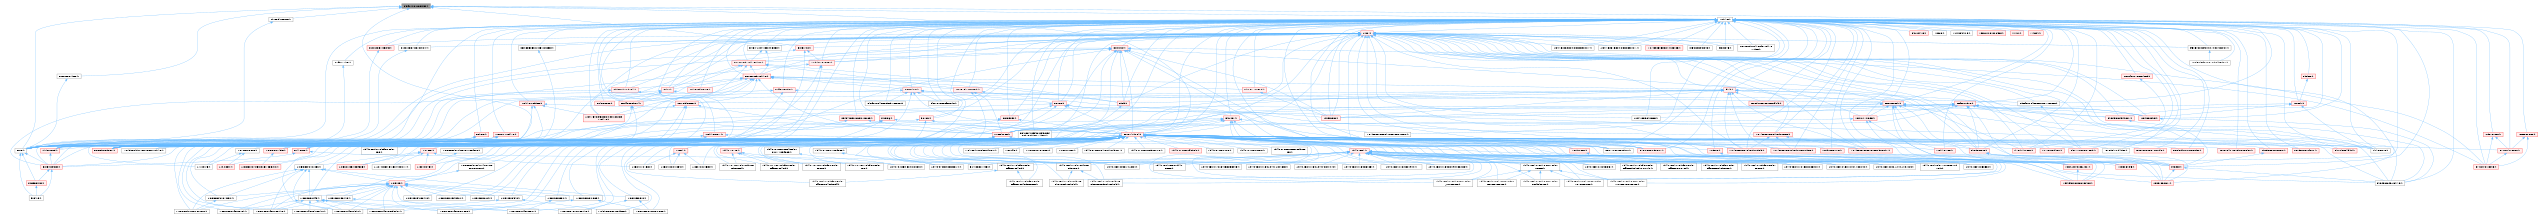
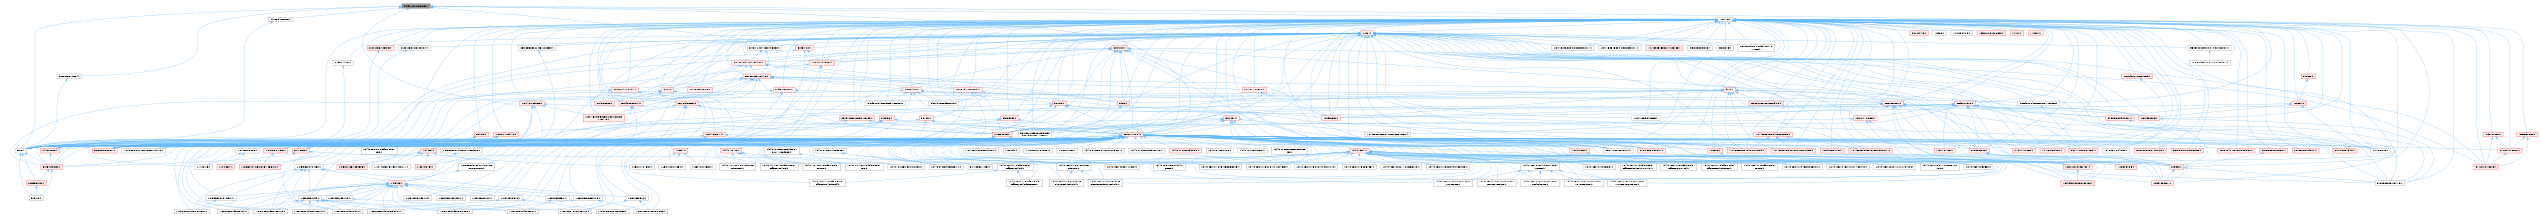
  digraph {
    node [color=grey40 fillcolor=white fontname=Helvetica fontsize=10 shape=box style=filled]
    edge [color=steelblue1 dir=back fontname=Helvetica fontsize=10 labelfontname=Helvetica labelfontsize=10 style=solid]
    n1 [color=gray40 fillcolor=grey60 fontcolor=black height=0.2 label="PlatformProperties.h" width=0.4]
    n2 [height=0.2 label="Archive.h" width=0.4]
    n3 [height=0.2 label="Core.h" width=0.4]
    n4 [color=red fillcolor="#FFF0F0" height=0.2 label="CoreSharedPCH.h" width=0.4]
    n5 [color=red fillcolor="#FFF0F0" height=0.2 label="CoreMinimal.h" width=0.4]
    n6 [height=0.2 label="IPlatformFileOpenLogWrapper.h" width=0.4]
    n7 [color=red fillcolor="#FFF0F0" height=0.2 label="CoreMisc.h" width=0.4]
    n8 [height=0.2 label="OutputDevices.h" width=0.4]
    n9 [height=0.2 label="ThreadingBase.h" width=0.4]
    n10 [height=0.2 label="ApplePlatformSymbolication.h" width=0.4]
    n11 [height=0.2 label="ArchiveLoadCompressedProxy.h" width=0.4]
    n12 [color=red fillcolor="#FFF0F0" height=0.2 label="ArchiveMD5.h" width=0.4]
    n13 [color=red fillcolor="#FFF0F0" height=0.2 label="ArchiveProxy.h" width=0.4]
    n14 [color=red fillcolor="#FFF0F0" height=0.2 label="Shader.h" width=0.4]
    n15 [height=0.2 label="ShaderCodeArchive.h" width=0.4]
    n16 [color=red fillcolor="#FFF0F0" height=0.2 label="VertexFactory.h" width=0.4]
    n17 [height=0.2 label="ArchiveSaveCompressedProxy.h" width=0.4]
    n18 [height=0.2 label="ArchiveStackTrace.h" width=0.4]
    n19 [color=red fillcolor="#FFF0F0" height=0.2 label="ArchiveUObject.h" width=0.4]
    n20 [color=red fillcolor="#FFF0F0" height=0.2 label="ArchiveUObjectFromStructured\lArchive.h" width=0.4]
    n21 [color=red fillcolor="#FFF0F0" height=0.2 label="LinkerLoad.h" width=0.4]
    n22 [height=0.2 label="LinkerSave.h" width=0.4]
    n23 [color=red fillcolor="#FFF0F0" height=0.2 label="Array.h" width=0.4]
    n24 [color=red fillcolor="#FFF0F0" height=0.2 label="AssetData.h" width=0.4]
    n25 [color=red fillcolor="#FFF0F0" height=0.2 label="AsyncLoading2.h" width=0.4]
    n26 [height=0.2 label="BinaryArchiveFormatter.h" width=0.4]
    n27 [color=red fillcolor="#FFF0F0" height=0.2 label="StructuredArchive.h" width=0.4]
    n28 [color=red fillcolor="#FFF0F0" height=0.2 label="Color.h" width=0.4]
    n29 [color=red fillcolor="#FFF0F0" height=0.2 label="ColorSpace.h" width=0.4]
    n30 [color=red fillcolor="#FFF0F0" height=0.2 label="ConfigCacheIni.h" width=0.4]
    n31 [color=red fillcolor="#FFF0F0" height=0.2 label="DateTime.h" width=0.4]
    n32 [color=red fillcolor="#FFF0F0" height=0.2 label="AttributeCurve.h" width=0.4]
    n33 [color=red fillcolor="#FFF0F0" height=0.2 label="BulkData.h" width=0.4]
    n34 [height=0.2 label="BulkDataWriter.h" width=0.4]
    n35 [color=red fillcolor="#FFF0F0" height=0.2 label="DynamicVector.h" width=0.4]
    n36 [color=red fillcolor="#FFF0F0" height=0.2 label="DynamicMesh3.h" width=0.4]
    n37 [height=0.2 label="KeyChainUtilities.h" width=0.4]
    n38 [color=red fillcolor="#FFF0F0" height=0.2 label="LatentPropertyHandle.h" width=0.4]
    n39 [color=red fillcolor="#FFF0F0" height=0.2 label="LiveLinkTypes.h" width=0.4]
    n40 [color=red fillcolor="#FFF0F0" height=0.2 label="MeshAttributeArray.h" width=0.4]
    n41 [color=red fillcolor="#FFF0F0" height=0.2 label="MeshElementContainer.h" width=0.4]
    n42 [color=red fillcolor="#FFF0F0" height=0.2 label="MeshTypes.h" width=0.4]
    n43 [color=red fillcolor="#FFF0F0" height=0.2 label="MovieSceneEvaluationField.h" width=0.4]
    n44 [color=red fillcolor="#FFF0F0" height=0.2 label="MovieSceneEvaluationTemplate.h" width=0.4]
    n45 [color=red fillcolor="#FFF0F0" height=0.2 label="MovieSceneSequenceHierarchy.h" width=0.4]
    n46 [color=red fillcolor="#FFF0F0" height=0.2 label="NodeHandle.h" width=0.4]
    n47 [color=red fillcolor="#FFF0F0" height=0.2 label="NodeID.h" width=0.4]
    n48 [color=red fillcolor="#FFF0F0" height=0.2 label="PerPlatformProperties.h" width=0.4]
    n49 [color=red fillcolor="#FFF0F0" height=0.2 label="PerQualityLevelProperties.h" width=0.4]
    n50 [color=red fillcolor="#FFF0F0" height=0.2 label="RenderTransform.h" width=0.4]
    n51 [color=red fillcolor="#FFF0F0" height=0.2 label="RigVMPropertyPath.h" width=0.4]
    n52 [height=0.2 label="SCSVImportOptions.h" width=0.4]
    n53 [color=red fillcolor="#FFF0F0" height=0.2 label="SNameComboBox.h" width=0.4]
    n54 [color=red fillcolor="#FFF0F0" height=0.2 label="ShaderCore.h" width=0.4]
    n55 [color=red fillcolor="#FFF0F0" height=0.2 label="ShaderParameters.h" width=0.4]
    n56 [color=red fillcolor="#FFF0F0" height=0.2 label="SimpleCellGrid.h" width=0.4]
    n57 [height=0.2 label="WorldPartitionActorDescArchive.h" width=0.4]
    n58 [height=0.2 label="FileManagerGeneric.h" width=0.4]
    n59 [height=0.2 label="IPlatformFileCachedWrapper.h" width=0.4]
    n60 [color=red fillcolor="#FFF0F0" height=0.2 label="Range.h" width=0.4]
    n61 [color=red fillcolor="#FFF0F0" height=0.2 label="MovieSceneEvaluationTree.h" width=0.4]
    n62 [color=red fillcolor="#FFF0F0" height=0.2 label="RangeSet.h" width=0.4]
    n63 [color=red fillcolor="#FFF0F0" height=0.2 label="Field.h" width=0.4]
    n64 [color=red fillcolor="#FFF0F0" height=0.2 label="UnrealType.h" width=0.4]
    n65 [color=red fillcolor="#FFF0F0" height=0.2 label="Guid.h" width=0.4]
    n66 [color=red fillcolor="#FFF0F0" height=0.2 label="IoDispatcher.h" width=0.4]
    n67 [color=red fillcolor="#FFF0F0" height=0.2 label="LazyObjectPtr.h" width=0.4]
    n68 [color=red fillcolor="#FFF0F0" height=0.2 label="LevelInstanceActorGuid.h" width=0.4]
    n69 [color=red fillcolor="#FFF0F0" height=0.2 label="SecureHash.h" width=0.4]
    n70 [color=red fillcolor="#FFF0F0" height=0.2 label="MemoryImage.h" width=0.4]
    n71 [color=red fillcolor="#FFF0F0" height=0.2 label="ShaderCodeLibrary.h" width=0.4]
    n72 [color=red fillcolor="#FFF0F0" height=0.2 label="ObjectThumbnail.h" width=0.4]
    n73 [color=red fillcolor="#FFF0F0" height=0.2 label="PrimaryAssetId.h" width=0.4]
    n74 [color=red fillcolor="#FFF0F0" height=0.2 label="StringTableCore.h" width=0.4]
    n75 [color=red fillcolor="#FFF0F0" height=0.2 label="TopLevelAssetPath.h" width=0.4]
    n76 [color=red fillcolor="#FFF0F0" height=0.2 label="StructuredArchiveSlots.h" width=0.4]
    n77 [color=red fillcolor="#FFF0F0" height=0.2 label="Box2D.h" width=0.4]
    n78 [color=red fillcolor="#FFF0F0" height=0.2 label="ModuleManager.h" width=0.4]
    n79 [height=0.2 label="GenericPlatformSymbolication.h" width=0.4]
    n80 [color=red fillcolor="#FFF0F0" height=0.2 label="MovieSceneTrackInstance.h" width=0.4]
    n81 [color=red fillcolor="#FFF0F0" height=0.2 label="OutputDeviceFile.h" width=0.4]
    n82 [height=0.2 label="OutputDeviceMemory.h" width=0.4]
    n83 [height=0.2 label="PackageResourceManager.h" width=0.4]
    n84 [height=0.2 label="PreloadableFile.h" width=0.4]
    n85 [height=0.2 label="SBlueprintEditorSelected\lDebugObjectWidget.h" width=0.4]
    n86 [height=0.2 label="StatsFile.h" width=0.4]
    n87 [height=0.2 label="TransactionallySafeArchive\lWriter.h" width=0.4]
    n88 [color=red fillcolor="#FFF0F0" height=0.2 label="BitArchive.h" width=0.4]
    n89 [color=red fillcolor="#FFF0F0" height=0.2 label="BitArray.h" width=0.4]
    n90 [height=0.2 label="MovieSceneTrackInstanceSystem.h" width=0.4]
    n91 [color=red fillcolor="#FFF0F0" height=0.2 label="Blake3.h" width=0.4]
    n92 [color=red fillcolor="#FFF0F0" height=0.2 label="IoHash.h" width=0.4]
    n93 [color=red fillcolor="#FFF0F0" height=0.2 label="BufferReader.h" width=0.4]
    n94 [height=0.2 label="BufferWriter.h" width=0.4]
    n95 [color=red fillcolor="#FFF0F0" height=0.2 label="Float16.h" width=0.4]
    n96 [color=red fillcolor="#FFF0F0" height=0.2 label="IndexTypes.h" width=0.4]
    n97 [height=0.2 label="Int128.h" width=0.4]
    n98 [color=red fillcolor="#FFF0F0" height=0.2 label="MemoryArchive.h" width=0.4]
    n99 [height=0.2 label="MusicalTime.h" width=0.4]
    n100 [color=red fillcolor="#FFF0F0" height=0.2 label="NetDormantHolder.h" width=0.4]
    n101 [color=red fillcolor="#FFF0F0" height=0.2 label="Optional.h" width=0.4]
    n102 [color=red fillcolor="#FFF0F0" height=0.2 label="RefCounting.h" width=0.4]
    n103 [color=red fillcolor="#FFF0F0" height=0.2 label="SerializedPropertyScope.h" width=0.4]
    n104 [color=red fillcolor="#FFF0F0" height=0.2 label="Sphere.h" width=0.4]
    n105 [color=red fillcolor="#FFF0F0" height=0.2 label="TransformVectorized.h" width=0.4]
    n106 [color=red fillcolor="#FFF0F0" height=0.2 label="Union.h" width=0.4]
    n107 [color=red fillcolor="#FFF0F0" height=0.2 label="VectorTypes.h" width=0.4]
    n108 [color=red fillcolor="#FFF0F0" height=0.2 label="xxhash.h" width=0.4]
    n109 [color=red fillcolor="#FFF0F0" height=0.2 label="CoreUObject.h" width=0.4]
    n110 [height=0.2 label="Engine.h" width=0.4]
    n111 [color=red fillcolor="#FFF0F0" height=0.2 label="SlateBasics.h" width=0.4]
    n112 [height=0.2 label="AIAsyncTaskBlueprintProxy.h" width=0.4]
    n113 [height=0.2 label="AIBlueprintHelperLibrary.h" width=0.4]
    n114 [height=0.2 label="AIConfig.h" width=0.4]
    n115 [color=red fillcolor="#FFF0F0" height=0.2 label="AIController.h" width=0.4]
    n116 [color=red fillcolor="#FFF0F0" height=0.2 label="AIDataProvider.h" width=0.4]
    n117 [color=red fillcolor="#FFF0F0" height=0.2 label="AIDataProvider_QueryParams.h" width=0.4]
    n118 [height=0.2 label="AIHotSpotManager.h" width=0.4]
    n119 [height=0.2 label="AIModule.h" width=0.4]
    n120 [height=0.2 label="AIPerceptionComponent.h" width=0.4]
    n121 [height=0.2 label="AIPerceptionListenerInterface.h" width=0.4]
    n122 [height=0.2 label="AIPerceptionStimuliSource\lComponent.h" width=0.4]
    n123 [height=0.2 label="AIPerceptionSystem.h" width=0.4]
    n124 [height=0.2 label="AIPerceptionTypes.h" width=0.4]
    n125 [color=red fillcolor="#FFF0F0" height=0.2 label="AISense.h" width=0.4]
    n126 [height=0.2 label="AISenseConfig.h" width=0.4]
    n127 [height=0.2 label="AISenseConfig_Blueprint.h" width=0.4]
    n128 [height=0.2 label="AISenseConfig_Damage.h" width=0.4]
    n129 [height=0.2 label="AISenseConfig_Hearing.h" width=0.4]
    n130 [height=0.2 label="AISenseConfig_Prediction.h" width=0.4]
    n131 [height=0.2 label="AISenseConfig_Sight.h" width=0.4]
    n132 [height=0.2 label="AISenseConfig_Team.h" width=0.4]
    n133 [height=0.2 label="AISenseConfig_Touch.h" width=0.4]
    n134 [height=0.2 label="AISense_Blueprint.h" width=0.4]
-   n135 [height=0.2 label="AISense_Damage.h" width=0.4]
+   n135 [height=0.2 label="AISense_DateTime.h" width=0.4]
    n136 [height=0.2 label="AISenseEvent_Damage.h" width=0.4]
    n137 [height=0.2 label="AISense_Hearing.h" width=0.4]
    n138 [height=0.2 label="AISenseEvent_Hearing.h" width=0.4]
    n139 [height=0.2 label="AISense_Prediction.h" width=0.4]
    n140 [height=0.2 label="AISense_Sight.h" width=0.4]
    n141 [height=0.2 label="AISightTargetInterface.h" width=0.4]
    n142 [height=0.2 label="AISense_Team.h" width=0.4]
    n143 [height=0.2 label="AISense_Touch.h" width=0.4]
    n144 [height=0.2 label="AISenseEvent.h" width=0.4]
    n145 [color=red fillcolor="#FFF0F0" height=0.2 label="AIResourceInterface.h" width=0.4]
    n146 [height=0.2 label="AIResources.h" width=0.4]
    n147 [color=red fillcolor="#FFF0F0" height=0.2 label="AISystem.h" width=0.4]
    n148 [height=0.2 label="AISystemBase.h" width=0.4]
    n149 [color=red fillcolor="#FFF0F0" height=0.2 label="AITask.h" width=0.4]
    n150 [height=0.2 label="AITask_LockLogic.h" width=0.4]
    n151 [height=0.2 label="AITask_MoveTo.h" width=0.4]
    n152 [height=0.2 label="AITask_RunEQS.h" width=0.4]
    n153 [color=red fillcolor="#FFF0F0" height=0.2 label="AITypes.h" width=0.4]
    n154 [color=red fillcolor="#FFF0F0" height=0.2 label="AbilityAsync.h" width=0.4]
    n155 [height=0.2 label="AbilityAsync_WaitAttribute\lChanged.h" width=0.4]
    n156 [height=0.2 label="AbilityAsync_WaitGameplay\lEffectApplied.h" width=0.4]
    n157 [height=0.2 label="AbilityAsync_WaitGameplay\lEvent.h" width=0.4]
    n158 [height=0.2 label="AbilityAsync_WaitGameplay\lTag.h" width=0.4]
    n159 [height=0.2 label="AbilitySystemBlueprintLibrary.h" width=0.4]
    n160 [height=0.2 label="AbilitySystemComponent.h" width=0.4]
    n161 [height=0.2 label="AbilitySystemDebugHUD.h" width=0.4]
    n162 [color=red fillcolor="#FFF0F0" height=0.2 label="AbilitySystemGlobals.h" width=0.4]
    n163 [height=0.2 label="AbilitySystemInterface.h" width=0.4]
    n164 [height=0.2 label="AbilitySystemTestPawn.h" width=0.4]
    n165 [height=0.2 label="AbilitySystemLog.h" width=0.4]
    n166 [height=0.2 label="AbilitySystemReplication\lProxyInterface.h" width=0.4]
    n167 [height=0.2 label="AbilitySystemStats.h" width=0.4]
    n168 [height=0.2 label="AbilitySystemTestAttribute\lSet.h" width=0.4]
    n169 [color=red fillcolor="#FFF0F0" height=0.2 label="AbilityTask.h" width=0.4]
    n170 [height=0.2 label="AbilityTask_ApplyRootMotion\lConstantForce.h" width=0.4]
    n171 [height=0.2 label="AbilityTask_ApplyRootMotion\lJumpForce.h" width=0.4]
    n172 [height=0.2 label="AbilityTask_ApplyRootMotion\lMoveToActorForce.h" width=0.4]
    n173 [height=0.2 label="AbilityTask_ApplyRootMotion\lMoveToForce.h" width=0.4]
    n174 [height=0.2 label="AbilityTask_ApplyRootMotion\lRadialForce.h" width=0.4]
    n175 [height=0.2 label="AbilityTask_ApplyRootMotion\l_Base.h" width=0.4]
    n176 [height=0.2 label="AbilityTask_MoveToLocation.h" width=0.4]
    n177 [height=0.2 label="AbilityTask_NetworkSyncPoint.h" width=0.4]
    n178 [height=0.2 label="AbilityTask_PlayAnimAndWait.h" width=0.4]
    n179 [height=0.2 label="AbilityTask_PlayMontageAnd\lWait.h" width=0.4]
    n180 [height=0.2 label="AbilityTask_Repeat.h" width=0.4]
    n181 [height=0.2 label="AbilityTask_SpawnActor.h" width=0.4]
    n182 [height=0.2 label="AbilityTask_StartAbility\lState.h" width=0.4]
    n183 [height=0.2 label="AbilityTask_VisualizeTargeting.h" width=0.4]
    n184 [height=0.2 label="AbilityTask_WaitAbilityActivate.h" width=0.4]
    n185 [height=0.2 label="AbilityTask_WaitAbilityCommit.h" width=0.4]
    n186 [height=0.2 label="AbilityTask_WaitAttribute\lChange.h" width=0.4]
    n187 [height=0.2 label="AbilityTask_WaitAttribute\lChangeRatioThreshold.h" width=0.4]
    n188 [height=0.2 label="AbilityTask_WaitAttribute\lChangeThreshold.h" width=0.4]
    n189 [height=0.2 label="AbilityTask_WaitCancel.h" width=0.4]
-   n190 [height=0.2 label="AbilityTask_WaitConfirm.h" width=0.4]
+   n190 [height=0.2 label="AbilityTask_PlayMontageAnd.h" width=0.4]
    n191 [height=0.2 label="AbilityTask_WaitConfirmCancel.h" width=0.4]
    n192 [height=0.2 label="AbilityTask_WaitDelay.h" width=0.4]
    n193 [height=0.2 label="AbilityTask_WaitGameplay\lEffectApplied.h" width=0.4]
    n194 [height=0.2 label="AbilityTask_WaitGameplay\lEffectApplied_Self.h" width=0.4]
    n195 [height=0.2 label="AbilityTask_WaitGameplay\lEffectApplied_Target.h" width=0.4]
    n196 [height=0.2 label="AbilityTask_WaitGameplay\lEffectBlockedImmunity.h" width=0.4]
    n197 [height=0.2 label="AbilityTask_WaitGameplay\lEffectRemoved.h" width=0.4]
    n198 [height=0.2 label="AbilityTask_WaitGameplay\lEffectStackChange.h" width=0.4]
    n199 [height=0.2 label="AbilityTask_WaitGameplay\lEvent.h" width=0.4]
    n200 [height=0.2 label="AbilityTask_WaitGameplay\lTag.h" width=0.4]
    n1 -> n2
    n1 -> n3
    n1 -> n4
    n1 -> n5
    n1 -> n6
    n1 -> n7
    n1 -> n8
    n1 -> n9
    n2 -> n3
    n2 -> n4
    n2 -> n5
    n2 -> n10
    n2 -> n11
    n2 -> n12
    n2 -> n13
    n2 -> n14
    n2 -> n15
    n2 -> n16
    n2 -> n17
    n2 -> n18
    n2 -> n19
    n2 -> n20
    n2 -> n21
    n2 -> n22
    n2 -> n23
    n2 -> n24
    n2 -> n25
    n2 -> n26
    n2 -> n27
    n2 -> n28
    n2 -> n29
    n2 -> n30
    n2 -> n31
    n2 -> n32
    n2 -> n33
    n2 -> n34
    n2 -> n35
    n2 -> n36
    n2 -> n37
    n2 -> n38
    n2 -> n39
    n2 -> n40
    n2 -> n41
    n2 -> n42
    n2 -> n43
    n2 -> n44
    n2 -> n45
    n2 -> n46
    n2 -> n47
    n2 -> n48
    n2 -> n49
    n2 -> n50
    n2 -> n51
    n2 -> n52
    n2 -> n53
    n2 -> n54
    n2 -> n55
    n2 -> n56
    n2 -> n57
    n2 -> n58
    n2 -> n59
    n2 -> n60
    n2 -> n61
    n2 -> n62
    n2 -> n63
    n2 -> n64
    n2 -> n65
    n2 -> n66
    n2 -> n67
    n2 -> n68
    n2 -> n69
    n2 -> n70
    n2 -> n71
    n2 -> n72
    n2 -> n73
    n2 -> n74
    n2 -> n75
    n2 -> n76
    n2 -> n77
    n2 -> n78
    n2 -> n79
    n2 -> n80
    n2 -> n81
    n2 -> n82
    n2 -> n83
    n2 -> n84
    n2 -> n85
    n2 -> n86
    n2 -> n87
    n2 -> n88
    n2 -> n89
    n2 -> n90
    n2 -> n91
    n2 -> n92
    n2 -> n93
    n2 -> n94
    n2 -> n95
    n2 -> n96
    n2 -> n97
    n2 -> n98
    n2 -> n99
    n2 -> n100
    n2 -> n101
    n2 -> n102
    n2 -> n103
    n2 -> n104
    n2 -> n105
    n2 -> n106
    n2 -> n107
    n2 -> n108
    n3 -> n109
    n3 -> n110
    n3 -> n111
    n5 -> n3
    n5 -> n4
    n5 -> n12
    n5 -> n14
    n5 -> n15
    n5 -> n16
    n5 -> n21
    n5 -> n22
    n5 -> n25
    n5 -> n32
    n5 -> n33
    n5 -> n35
    n5 -> n37
    n5 -> n38
    n5 -> n39
    n5 -> n40
    n5 -> n41
    n5 -> n42
    n5 -> n43
    n5 -> n44
    n5 -> n45
    n5 -> n46
    n5 -> n47
    n5 -> n48
    n5 -> n49
    n5 -> n50
    n5 -> n52
    n5 -> n53
    n5 -> n54
    n5 -> n55
    n5 -> n56
    n5 -> n57
    n5 -> n112
    n5 -> n113
    n5 -> n114
    n5 -> n115
    n5 -> n116
    n5 -> n117
    n5 -> n118
    n5 -> n119
    n5 -> n120
    n5 -> n121
    n5 -> n122
    n5 -> n123
    n5 -> n124
    n5 -> n125
    n5 -> n126
    n5 -> n127
    n5 -> n128
    n5 -> n129
    n5 -> n130
    n5 -> n131
    n5 -> n132
    n5 -> n133
    n5 -> n134
    n5 -> n135
    n5 -> n136
    n5 -> n137
    n5 -> n138
    n5 -> n139
    n5 -> n140
    n5 -> n141
    n5 -> n142
    n5 -> n143
    n5 -> n144
    n5 -> n145
    n5 -> n146
    n5 -> n147
    n5 -> n148
    n5 -> n149
    n5 -> n150
    n5 -> n151
    n5 -> n152
    n5 -> n153
    n5 -> n154
    n5 -> n155
    n5 -> n156
    n5 -> n157
    n5 -> n158
    n5 -> n159
    n5 -> n160
    n5 -> n161
    n5 -> n162
    n5 -> n163
    n5 -> n164
    n5 -> n165
    n5 -> n166
    n5 -> n167
    n5 -> n168
    n5 -> n169
    n5 -> n170
    n5 -> n171
    n5 -> n172
    n5 -> n173
    n5 -> n174
    n5 -> n175
    n5 -> n176
    n5 -> n177
    n5 -> n178
    n5 -> n179
    n5 -> n180
    n5 -> n181
    n5 -> n182
    n5 -> n183
    n5 -> n184
    n5 -> n185
    n5 -> n186
    n5 -> n187
    n5 -> n188
    n5 -> n189
    n5 -> n190
    n5 -> n191
    n5 -> n192
    n5 -> n193
    n5 -> n194
    n5 -> n195
    n5 -> n196
    n5 -> n197
    n5 -> n198
    n5 -> n199
    n5 -> n200
    n6 -> n51
    n7 -> n3
    n7 -> n4
    n7 -> n78
    n8 -> n3
    n9 -> n3
    n13 -> n3
    n13 -> n4
    n13 -> n14
    n14 -> n15
    n14 -> n16
    n19 -> n20
    n19 -> n21
    n19 -> n22
    n19 -> n109
    n21 -> n109
    n23 -> n3
    n23 -> n4
    n23 -> n5
    n23 -> n6
    n23 -> n7
    n23 -> n11
    n23 -> n14
    n23 -> n15
    n23 -> n16
    n23 -> n17
    n23 -> n18
    n23 -> n20
    n23 -> n21
    n23 -> n22
    n23 -> n24
    n23 -> n25
    n23 -> n26
    n23 -> n27
    n23 -> n28
    n23 -> n30
    n23 -> n33
    n23 -> n36
    n23 -> n39
    n23 -> n40
    n23 -> n41
    n23 -> n43
    n23 -> n45
    n23 -> n51
    n23 -> n52
    n23 -> n53
    n23 -> n54
    n23 -> n58
    n23 -> n60
    n23 -> n61
    n23 -> n62
    n23 -> n63
    n23 -> n64
    n23 -> n66
    n23 -> n69
    n23 -> n70
    n23 -> n71
    n23 -> n72
    n23 -> n76
    n23 -> n77
    n23 -> n78
    n23 -> n79
    n23 -> n80
    n23 -> n81
    n23 -> n82
    n23 -> n83
    n23 -> n84
    n23 -> n85
    n23 -> n86
    n23 -> n87
    n26 -> n27
    n26 -> n76
    n27 -> n20
    n27 -> n21
    n27 -> n28
    n27 -> n30
    n27 -> n31
    n27 -> n63
    n27 -> n64
    n27 -> n65
    n27 -> n67
    n27 -> n72
    n27 -> n73
    n27 -> n74
    n27 -> n75
    n28 -> n3
    n28 -> n4
    n28 -> n29
    n28 -> n30
    n30 -> n3
    n30 -> n4
    n31 -> n3
    n31 -> n4
    n31 -> n5
    n31 -> n6
    n31 -> n58
    n31 -> n59
    n31 -> n60
    n33 -> n34
    n33 -> n109
    n35 -> n36
    n40 -> n41
    n42 -> n40
    n47 -> n46
    n54 -> n14
    n54 -> n16
    n55 -> n14
    n60 -> n3
    n60 -> n4
    n60 -> n5
    n60 -> n43
    n60 -> n61
    n60 -> n62
    n61 -> n43
    n61 -> n44
    n61 -> n45
    n62 -> n3
    n62 -> n4
    n62 -> n5
    n63 -> n64
    n64 -> n51
    n64 -> n109
    n64 -> n116
    n65 -> n3
    n65 -> n4
    n65 -> n24
    n65 -> n39
    n65 -> n43
    n65 -> n44
    n65 -> n45
    n65 -> n63
    n65 -> n66
    n65 -> n67
    n65 -> n68
    n65 -> n69
    n66 -> n15
    n67 -> n20
    n67 -> n21
    n67 -> n64
    n67 -> n109
    n69 -> n4
    n69 -> n12
    n69 -> n14
    n69 -> n15
    n69 -> n16
    n69 -> n24
    n69 -> n54
    n69 -> n66
    n69 -> n70
    n69 -> n71
    n70 -> n14
    n70 -> n16
    n70 -> n64
    n71 -> n15
    n72 -> n3
    n72 -> n4
    n73 -> n24
    n75 -> n24
    n75 -> n57
    n75 -> n64
    n76 -> n21
    n76 -> n27
    n76 -> n28
    n76 -> n30
    n76 -> n63
    n76 -> n75
    n77 -> n3
    n77 -> n4
    n77 -> n5
    n78 -> n4
    n78 -> n109
    n78 -> n119
    n79 -> n10
    n81 -> n3
    n82 -> n3
    n83 -> n21
    n89 -> n3
    n89 -> n4
    n89 -> n5
    n89 -> n41
    n89 -> n52
    n89 -> n53
    n89 -> n85
    n89 -> n90
    n91 -> n92
    n92 -> n22
    n92 -> n24
    n92 -> n66
    n93 -> n3
    n93 -> n4
    n93 -> n69
    n94 -> n3
    n95 -> n3
    n95 -> n4
    n95 -> n5
    n96 -> n35
    n96 -> n36
    n98 -> n3
    n98 -> n4
    n101 -> n3
    n101 -> n4
    n101 -> n5
    n101 -> n21
    n101 -> n24
    n101 -> n36
    n101 -> n52
    n101 -> n53
    n101 -> n54
    n101 -> n63
    n101 -> n64
    n101 -> n76
    n101 -> n78
    n101 -> n85
    n102 -> n3
    n102 -> n4
    n102 -> n14
    n102 -> n15
    n102 -> n18
    n102 -> n22
    n102 -> n33
    n102 -> n54
    n102 -> n66
    n102 -> n70
    n102 -> n71
    n103 -> n64
    n103 -> n109
    n104 -> n3
    n104 -> n4
    n105 -> n39
    n107 -> n35
    n107 -> n36
    n109 -> n110
    n109 -> n111
    n111 -> n110
    n116 -> n117
    n121 -> n115
    n122 -> n125
    n123 -> n120
    n124 -> n120
    n124 -> n123
    n124 -> n125
    n124 -> n126
    n124 -> n129
    n124 -> n131
    n124 -> n144
    n125 -> n120
    n125 -> n123
    n125 -> n126
    n125 -> n127
    n125 -> n128
    n125 -> n129
    n125 -> n130
    n125 -> n131
    n125 -> n132
    n125 -> n133
    n125 -> n134
    n125 -> n135
    n125 -> n137
    n125 -> n139
    n125 -> n140
    n125 -> n142
    n125 -> n143
    n126 -> n127
    n126 -> n128
    n126 -> n129
    n126 -> n130
    n126 -> n131
    n126 -> n132
    n126 -> n133
    n135 -> n128
    n135 -> n136
    n137 -> n129
    n137 -> n138
    n140 -> n131
    n140 -> n141
    n142 -> n132
    n144 -> n136
    n144 -> n138
    n148 -> n119
    n148 -> n147
    n149 -> n150
    n149 -> n151
    n149 -> n152
    n153 -> n112
    n153 -> n115
    n153 -> n124
    n153 -> n145
    n153 -> n151
    n154 -> n155
    n154 -> n156
    n154 -> n157
    n154 -> n158
    n163 -> n164
    n166 -> n160
    n169 -> n170
    n169 -> n171
    n169 -> n172
    n169 -> n173
    n169 -> n174
    n169 -> n175
    n169 -> n176
    n169 -> n177
    n169 -> n178
    n169 -> n179
    n169 -> n180
    n169 -> n181
    n169 -> n182
    n169 -> n183
    n169 -> n184
    n169 -> n185
    n169 -> n186
    n169 -> n187
    n169 -> n188
    n169 -> n189
    n169 -> n190
    n169 -> n191
    n169 -> n192
    n169 -> n193
    n169 -> n196
    n169 -> n197
    n169 -> n198
    n169 -> n199
    n175 -> n170
    n175 -> n171
    n175 -> n172
    n175 -> n173
    n175 -> n174
    n186 -> n187
    n186 -> n188
    n193 -> n194
    n193 -> n195
  }
